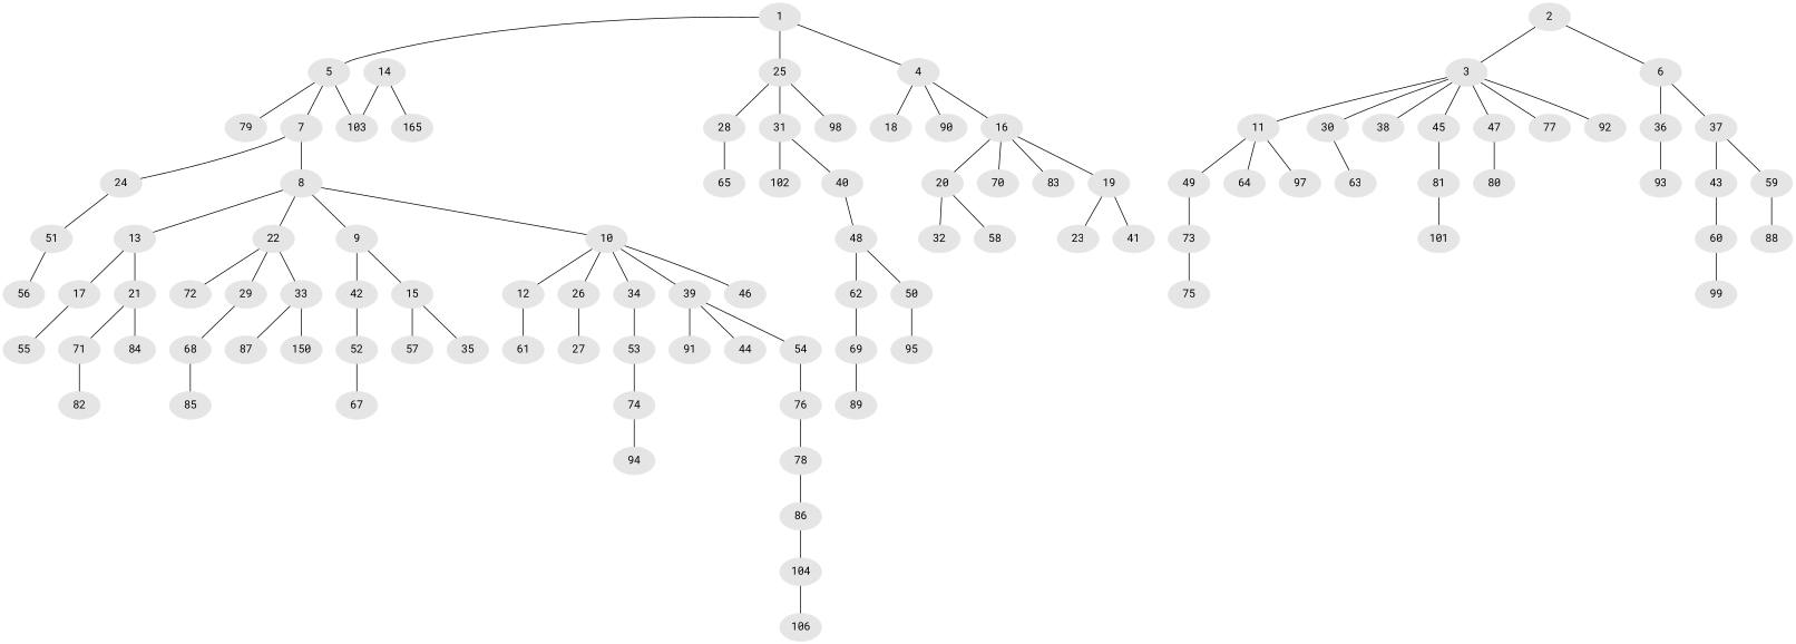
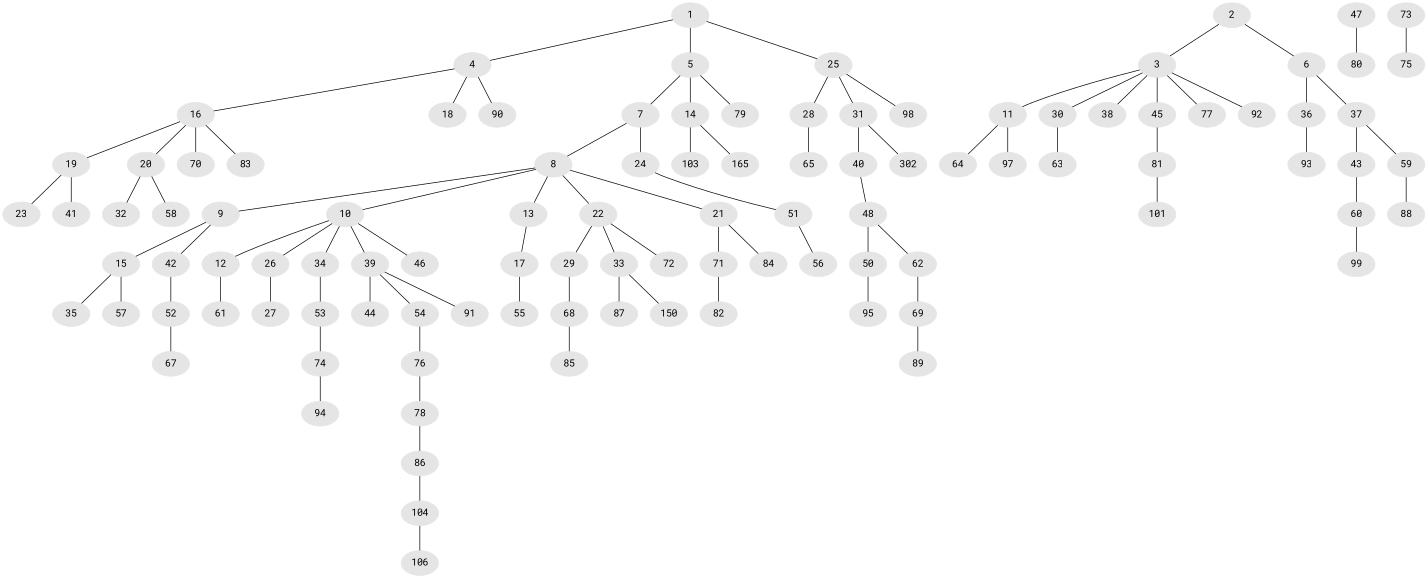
  graph {
    fontname="Roboto Mono"
    node [color=gray90 fontname="Roboto Mono" style=filled]
    edge [fontname="Roboto Mono"]
    1
    4
    5
    25
    2
    3
    6
    16
    18
    90
    7
    14
    79
    28
    31
    98
    11
    30
    38
    45
    47
    77
    92
    36
    37
-   49
    64
    97
    63
    81
    80
    19
    20
    70
    83
    8
    24
    103
    n39 [label=165]
    93
    43
    59
    9
    10
    13
    22
    51
    15
    42
    12
    26
    34
    39
    46
    17
    21
    29
    33
    72
    35
    57
    52
    61
    27
    53
    44
    54
    91
    73
    55
    71
    84
    23
    41
    32
    58
    82
    68
    87
    n80 [label=150]
    56
    65
    40
-   102
+   102 [label=302]
    85
    48
    74
    60
    88
    76
    50
    62
    67
    99
    101
    95
    69
    75
    94
    78
    89
    86
    104
    106
    1 -- 4
    1 -- 5
    1 -- 25
    4 -- 16
    4 -- 18
    4 -- 90
    5 -- 7
-   5 -- 103
+   5 -- 14
    5 -- 79
    25 -- 28
    25 -- 31
    25 -- 98
    2 -- 3
    2 -- 6
    3 -- 11
    3 -- 30
    3 -- 38
    3 -- 45
-   3 -- 47
    3 -- 77
    3 -- 92
    6 -- 36
    6 -- 37
    16 -- 19
    16 -- 20
    16 -- 70
    16 -- 83
    7 -- 8
    7 -- 24
    14 -- 103
    14 -- n39
    28 -- 65
    31 -- 40
    31 -- 102
-   11 -- 49
    11 -- 64
    11 -- 97
    30 -- 63
    45 -- 81
    47 -- 80
    36 -- 93
    37 -- 43
    37 -- 59
-   49 -- 73
    81 -- 101
    19 -- 23
    19 -- 41
    20 -- 32
    20 -- 58
    8 -- 9
    8 -- 10
    8 -- 13
    8 -- 22
    24 -- 51
    43 -- 60
    59 -- 88
    9 -- 15
    9 -- 42
    10 -- 12
    10 -- 26
    10 -- 34
    10 -- 39
    10 -- 46
    13 -- 17
-   13 -- 21
+   8 -- 21
    22 -- 29
    22 -- 33
    22 -- 72
    51 -- 56
    15 -- 35
    15 -- 57
    42 -- 52
    12 -- 61
    26 -- 27
    34 -- 53
    39 -- 44
    39 -- 54
    39 -- 91
    17 -- 55
    21 -- 71
    21 -- 84
    29 -- 68
    33 -- 87
    33 -- n80
    52 -- 67
    53 -- 74
    54 -- 76
    73 -- 75
    71 -- 82
    68 -- 85
    40 -- 48
    48 -- 50
    48 -- 62
    74 -- 94
    60 -- 99
    76 -- 78
    50 -- 95
    62 -- 69
    69 -- 89
    78 -- 86
    86 -- 104
    104 -- 106
  }
